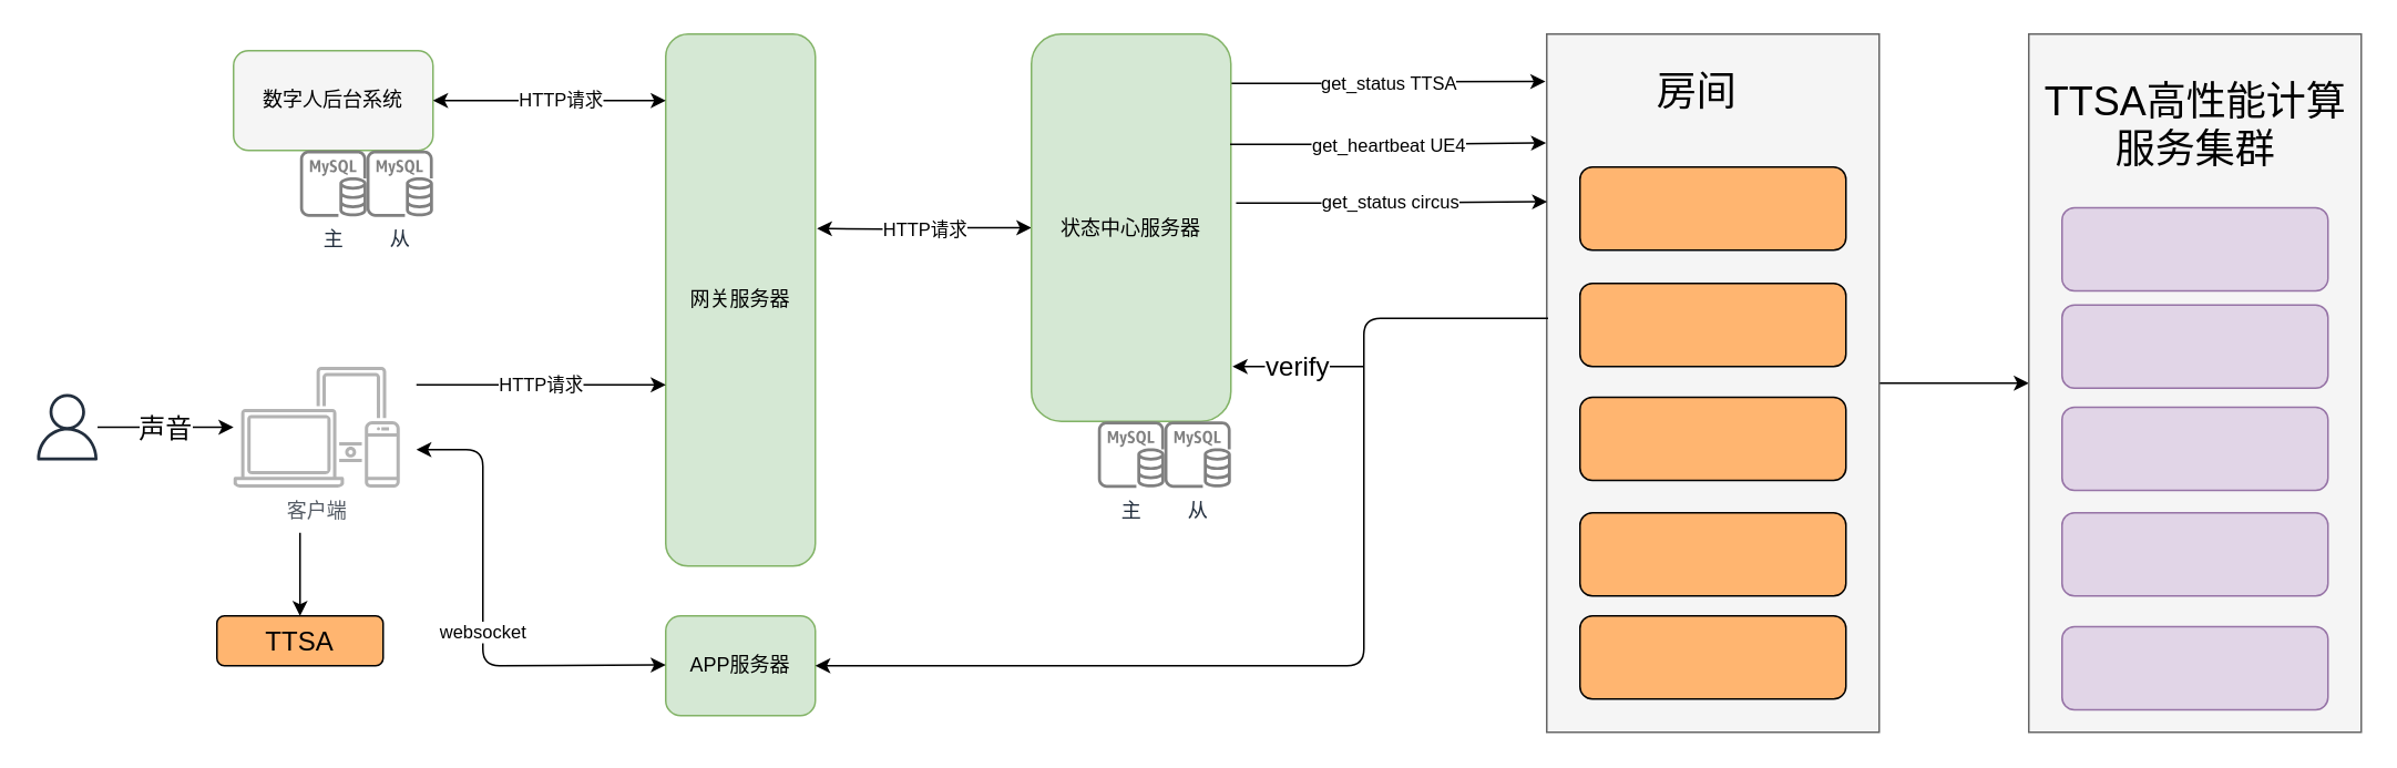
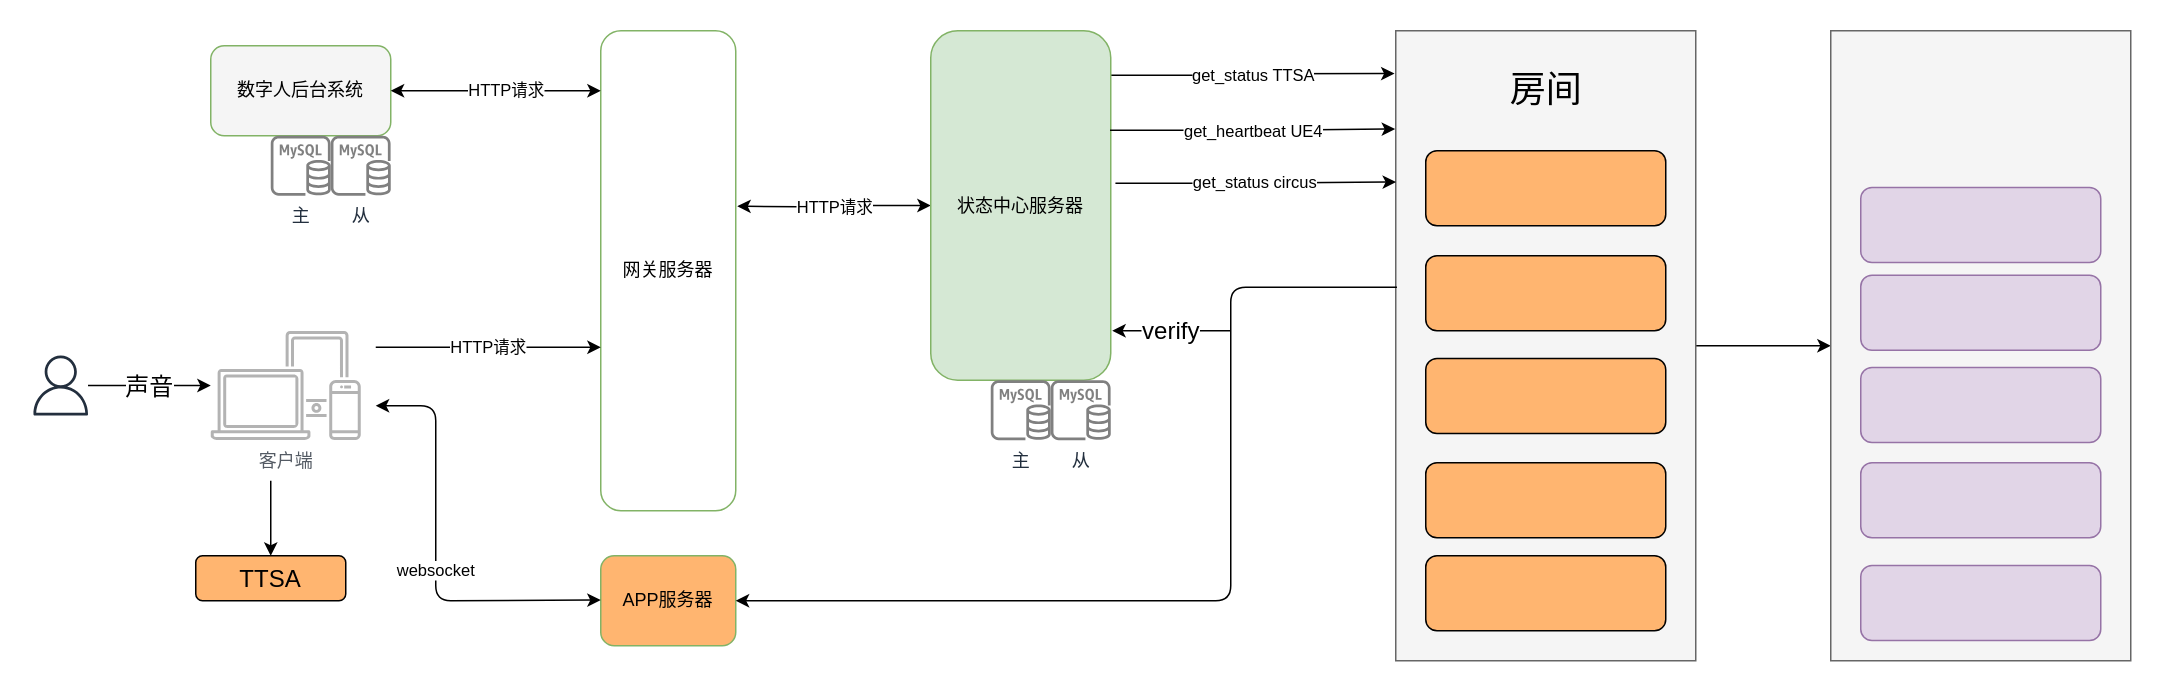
  <mxCell id="0" />
  <mxCell id="1" parent="0" />
  <mxCell id="2" value="客户端" style="outlineConnect=0;gradientColor=none;fontColor=#545B64;strokeColor=none;fillColor=#B3B3B3;dashed=0;verticalLabelPosition=bottom;verticalAlign=top;align=center;html=1;fontSize=12;fontStyle=0;aspect=fixed;shape=mxgraph.aws4.illustration_devices;pointerEvents=1" vertex="1" parent="1"><mxGeometry x="140" y="220" width="100" height="73" as="geometry" /></mxCell>
  <mxCell id="3" value="HTTP请求" style="edgeStyle=orthogonalEdgeStyle;rounded=0;orthogonalLoop=1;jettySize=auto;html=1;startArrow=classic;startFill=1;" edge="1" parent="1" target="8"><mxGeometry relative="1" as="geometry"><mxPoint x="491" y="137" as="sourcePoint" /></mxGeometry></mxCell>
- <mxCell id="4" value="网关服务器" style="rounded=1;whiteSpace=wrap;html=1;fillColor=#d5e8d4;strokeColor=#82b366;" vertex="1" parent="1"><mxGeometry x="400" width="90" height="320" as="geometry" y="20" /></mxCell>
+ <mxCell id="4" value="网关服务器" style="rounded=1;whiteSpace=wrap;html=1;fillColor=#ffffff;strokeColor=#82b366;" vertex="1" parent="1"><mxGeometry x="400" width="90" height="320" as="geometry" y="20" /></mxCell>
  <mxCell id="5" value="数字人后台系统" style="rounded=1;whiteSpace=wrap;html=1;fillColor=#f5f5f5;strokeColor=#82b366;" vertex="1" parent="1"><mxGeometry x="140" y="30" width="120" height="60" as="geometry" /></mxCell>
- <mxCell id="6" value="APP服务器" style="rounded=1;whiteSpace=wrap;html=1;fillColor=#d5e8d4;strokeColor=#82b366;" vertex="1" parent="1"><mxGeometry x="400" y="370" width="90" height="60" as="geometry" /></mxCell>
+ <mxCell id="6" value="APP服务器" style="rounded=1;whiteSpace=wrap;html=1;fillColor=#ffb570;strokeColor=#82b366;" vertex="1" parent="1"><mxGeometry x="400" y="370" width="90" height="60" as="geometry" /></mxCell>
  <mxCell id="7" value="get_status TTSA" style="edgeStyle=orthogonalEdgeStyle;rounded=0;orthogonalLoop=1;jettySize=auto;html=1;exitX=1;exitY=0.127;exitDx=0;exitDy=0;entryX=-0.004;entryY=0.068;entryDx=0;entryDy=0;entryPerimeter=0;startArrow=none;startFill=0;endArrow=classic;endFill=1;exitPerimeter=0;" edge="1" parent="1" source="8" target="10"><mxGeometry relative="1" as="geometry" /></mxCell>
  <mxCell id="8" value="状态中心服务器" style="rounded=1;whiteSpace=wrap;html=1;fillColor=#d5e8d4;strokeColor=#82b366;" vertex="1" parent="1"><mxGeometry x="620" width="120" height="233" as="geometry" y="20" /></mxCell>
  <mxCell id="9" style="edgeStyle=orthogonalEdgeStyle;rounded=0;orthogonalLoop=1;jettySize=auto;html=1;exitX=1;exitY=0.5;exitDx=0;exitDy=0;entryX=0;entryY=0.5;entryDx=0;entryDy=0;startArrow=none;startFill=0;endArrow=classic;endFill=1;fontSize=24;" edge="1" parent="1" source="10" target="28"><mxGeometry relative="1" as="geometry" /></mxCell>
  <mxCell id="10" value="" style="rounded=0;whiteSpace=wrap;html=1;fillColor=#f5f5f5;strokeColor=#666666;fontColor=#333333;" vertex="1" parent="1"><mxGeometry x="930" width="200" height="420" as="geometry" y="20" /></mxCell>
  <mxCell id="11" value="HTTP请求" style="endArrow=classic;html=1;entryX=0;entryY=0.5;entryDx=0;entryDy=0;" edge="1" parent="1"><mxGeometry width="50" height="50" relative="1" as="geometry"><mxPoint x="250" y="231" as="sourcePoint" /><mxPoint x="400" y="231" as="targetPoint" /></mxGeometry></mxCell>
  <mxCell id="12" value="主" style="outlineConnect=0;fontColor=#232F3E;gradientColor=none;fillColor=#808080;strokeColor=none;dashed=0;verticalLabelPosition=bottom;verticalAlign=top;align=center;html=1;fontSize=12;fontStyle=0;aspect=fixed;pointerEvents=1;shape=mxgraph.aws4.rds_mysql_instance;" vertex="1" parent="1"><mxGeometry x="660" y="253" width="40" height="40" as="geometry" /></mxCell>
  <mxCell id="13" value="从" style="outlineConnect=0;fontColor=#232F3E;gradientColor=none;fillColor=#808080;strokeColor=none;dashed=0;verticalLabelPosition=bottom;verticalAlign=top;align=center;html=1;fontSize=12;fontStyle=0;aspect=fixed;pointerEvents=1;shape=mxgraph.aws4.rds_mysql_instance;" vertex="1" parent="1"><mxGeometry x="700" y="253" width="40" height="40" as="geometry" /></mxCell>
  <mxCell id="14" value="主" style="outlineConnect=0;fontColor=#232F3E;gradientColor=none;fillColor=#808080;strokeColor=none;dashed=0;verticalLabelPosition=bottom;verticalAlign=top;align=center;html=1;fontSize=12;fontStyle=0;aspect=fixed;pointerEvents=1;shape=mxgraph.aws4.rds_mysql_instance;" vertex="1" parent="1"><mxGeometry x="180" y="90" width="40" height="40" as="geometry" /></mxCell>
  <mxCell id="15" value="从" style="outlineConnect=0;fontColor=#232F3E;gradientColor=none;fillColor=#808080;strokeColor=none;dashed=0;verticalLabelPosition=bottom;verticalAlign=top;align=center;html=1;fontSize=12;fontStyle=0;aspect=fixed;pointerEvents=1;shape=mxgraph.aws4.rds_mysql_instance;" vertex="1" parent="1"><mxGeometry x="220" y="90" width="40" height="40" as="geometry" /></mxCell>
  <mxCell id="16" value="HTTP请求" style="edgeStyle=orthogonalEdgeStyle;rounded=0;orthogonalLoop=1;jettySize=auto;html=1;exitX=1;exitY=0.5;exitDx=0;exitDy=0;startArrow=classic;startFill=1;" edge="1" parent="1" source="5"><mxGeometry x="0.113" relative="1" as="geometry"><mxPoint x="530" y="240" as="sourcePoint" /><mxPoint x="400" y="60" as="targetPoint" /><mxPoint as="offset" /></mxGeometry></mxCell>
  <mxCell id="17" value="get_heartbeat UE4" style="edgeStyle=orthogonalEdgeStyle;rounded=0;orthogonalLoop=1;jettySize=auto;html=1;exitX=0.996;exitY=0.285;exitDx=0;exitDy=0;entryX=-0.002;entryY=0.156;entryDx=0;entryDy=0;entryPerimeter=0;startArrow=none;startFill=0;endArrow=classic;endFill=1;exitPerimeter=0;" edge="1" parent="1" source="8" target="10"><mxGeometry relative="1" as="geometry"><mxPoint x="750" y="59.591" as="sourcePoint" /><mxPoint x="939.2" y="58.56" as="targetPoint" /></mxGeometry></mxCell>
  <mxCell id="18" value="get_status circus" style="edgeStyle=orthogonalEdgeStyle;rounded=0;orthogonalLoop=1;jettySize=auto;html=1;exitX=1.026;exitY=0.436;exitDx=0;exitDy=0;entryX=0.001;entryY=0.24;entryDx=0;entryDy=0;entryPerimeter=0;startArrow=none;startFill=0;endArrow=classic;endFill=1;exitPerimeter=0;" edge="1" parent="1" source="8" target="10"><mxGeometry relative="1" as="geometry"><mxPoint x="749.52" y="96.405" as="sourcePoint" /><mxPoint x="939.6" y="95.52" as="targetPoint" /></mxGeometry></mxCell>
  <mxCell id="19" value="websocket" style="endArrow=classic;html=1;entryX=0;entryY=0.5;entryDx=0;entryDy=0;startArrow=classic;startFill=1;" edge="1" parent="1"><mxGeometry x="0.068" width="50" height="50" relative="1" as="geometry"><mxPoint x="250" y="270" as="sourcePoint" /><mxPoint x="400" y="399.5" as="targetPoint" /><Array as="points"><mxPoint x="290" y="270" /><mxPoint x="290" y="400" /></Array><mxPoint as="offset" /></mxGeometry></mxCell>
  <mxCell id="20" value="" style="rounded=1;whiteSpace=wrap;html=1;fillColor=#FFB570;" vertex="1" parent="1"><mxGeometry x="950" y="100" width="160" height="50" as="geometry" /></mxCell>
  <mxCell id="21" value="" style="rounded=1;whiteSpace=wrap;html=1;fillColor=#FFB570;" vertex="1" parent="1"><mxGeometry x="950" y="170" width="160" height="50" as="geometry" /></mxCell>
  <mxCell id="22" value="" style="rounded=1;whiteSpace=wrap;html=1;fillColor=#FFB570;" vertex="1" parent="1"><mxGeometry x="950" y="238.5" width="160" height="50" as="geometry" /></mxCell>
  <mxCell id="23" value="" style="rounded=1;whiteSpace=wrap;html=1;fillColor=#FFB570;" vertex="1" parent="1"><mxGeometry x="950" y="308" width="160" height="50" as="geometry" /></mxCell>
  <mxCell id="24" value="声音" style="edgeStyle=orthogonalEdgeStyle;rounded=0;orthogonalLoop=1;jettySize=auto;html=1;startArrow=none;startFill=0;endArrow=classic;endFill=1;fontSize=16;" edge="1" parent="1" source="25" target="2"><mxGeometry relative="1" as="geometry"><mxPoint x="80" y="261.5" as="targetPoint" /></mxGeometry></mxCell>
  <mxCell id="25" value="" style="outlineConnect=0;fontColor=#232F3E;gradientColor=none;fillColor=#232F3E;strokeColor=none;dashed=0;verticalLabelPosition=bottom;verticalAlign=top;align=center;html=1;fontSize=12;fontStyle=0;aspect=fixed;pointerEvents=1;shape=mxgraph.aws4.user;" vertex="1" parent="1"><mxGeometry x="20" y="236.5" width="40" height="40" as="geometry" /></mxCell>
  <mxCell id="26" value="TTSA" style="rounded=1;whiteSpace=wrap;html=1;fillColor=#FFB570;fontSize=16;" vertex="1" parent="1"><mxGeometry x="130" y="370" width="100" height="30" as="geometry" /></mxCell>
  <mxCell id="27" value="" style="endArrow=classic;html=1;fontSize=16;" edge="1" parent="1" target="26"><mxGeometry width="50" height="50" relative="1" as="geometry"><mxPoint x="180" y="320" as="sourcePoint" /><mxPoint x="210" y="300" as="targetPoint" /></mxGeometry></mxCell>
  <mxCell id="28" value="" style="rounded=0;whiteSpace=wrap;html=1;fillColor=#f5f5f5;strokeColor=#666666;fontColor=#333333;" vertex="1" parent="1"><mxGeometry x="1220" width="200" height="420" as="geometry" y="20" /></mxCell>
  <mxCell id="29" value="" style="rounded=1;whiteSpace=wrap;html=1;fillColor=#e1d5e7;strokeColor=#9673a6;" vertex="1" parent="1"><mxGeometry x="1240" y="124.5" width="160" height="50" as="geometry" /></mxCell>
  <mxCell id="30" value="" style="rounded=1;whiteSpace=wrap;html=1;fillColor=#e1d5e7;strokeColor=#9673a6;" vertex="1" parent="1"><mxGeometry x="1240" y="183" width="160" height="50" as="geometry" /></mxCell>
  <mxCell id="31" value="" style="rounded=1;whiteSpace=wrap;html=1;fillColor=#e1d5e7;strokeColor=#9673a6;" vertex="1" parent="1"><mxGeometry x="1240" y="244.5" width="160" height="50" as="geometry" /></mxCell>
  <mxCell id="32" value="" style="rounded=1;whiteSpace=wrap;html=1;fillColor=#e1d5e7;strokeColor=#9673a6;" vertex="1" parent="1"><mxGeometry x="1240" y="308" width="160" height="50" as="geometry" /></mxCell>
  <mxCell id="33" value="" style="rounded=1;whiteSpace=wrap;html=1;fillColor=#e1d5e7;strokeColor=#9673a6;" vertex="1" parent="1"><mxGeometry x="1240" y="376.5" width="160" height="50" as="geometry" /></mxCell>
- <mxCell id="34" value="TTSA高性能计算&lt;br style=&quot;font-size: 24px;&quot;&gt;服务集群" style="text;html=1;align=center;verticalAlign=middle;resizable=0;points=[];autosize=1;fontSize=24;" vertex="1" parent="1"><mxGeometry x="1220" y="45" width="200" height="60" as="geometry" /></mxCell>
  <mxCell id="35" value="" style="rounded=1;whiteSpace=wrap;html=1;fillColor=#FFB570;" vertex="1" parent="1"><mxGeometry x="950" y="370" width="160" height="50" as="geometry" /></mxCell>
- <mxCell id="36" value="房间" style="text;html=1;align=center;verticalAlign=middle;resizable=0;points=[];autosize=1;fontSize=24;" vertex="1" parent="1"><mxGeometry x="990" y="40" width="60" height="30" as="geometry" /></mxCell>
+ <mxCell id="36" value="房间" style="text;html=1;align=center;verticalAlign=middle;resizable=0;points=[];autosize=1;fontSize=24;" vertex="1" parent="1"><mxGeometry x="1000" y="45" width="60" height="30" as="geometry" /></mxCell>
  <mxCell id="37" value="" style="endArrow=classic;html=1;fontSize=16;exitX=0.004;exitY=0.407;exitDx=0;exitDy=0;entryX=1;entryY=0.5;entryDx=0;entryDy=0;exitPerimeter=0;" edge="1" parent="1" source="10" target="6"><mxGeometry x="-0.659" y="29" width="50" height="50" relative="1" as="geometry"><mxPoint x="730" y="420" as="sourcePoint" /><mxPoint x="780" y="370" as="targetPoint" /><Array as="points"><mxPoint x="820" y="191" /><mxPoint x="820" y="400" /></Array><mxPoint x="-29" y="29" as="offset" /></mxGeometry></mxCell>
  <mxCell id="38" value="verify" style="endArrow=classic;html=1;fontSize=16;" edge="1" parent="1"><mxGeometry width="50" height="50" relative="1" as="geometry"><mxPoint x="820" y="220" as="sourcePoint" /><mxPoint x="741" y="220" as="targetPoint" /></mxGeometry></mxCell>
